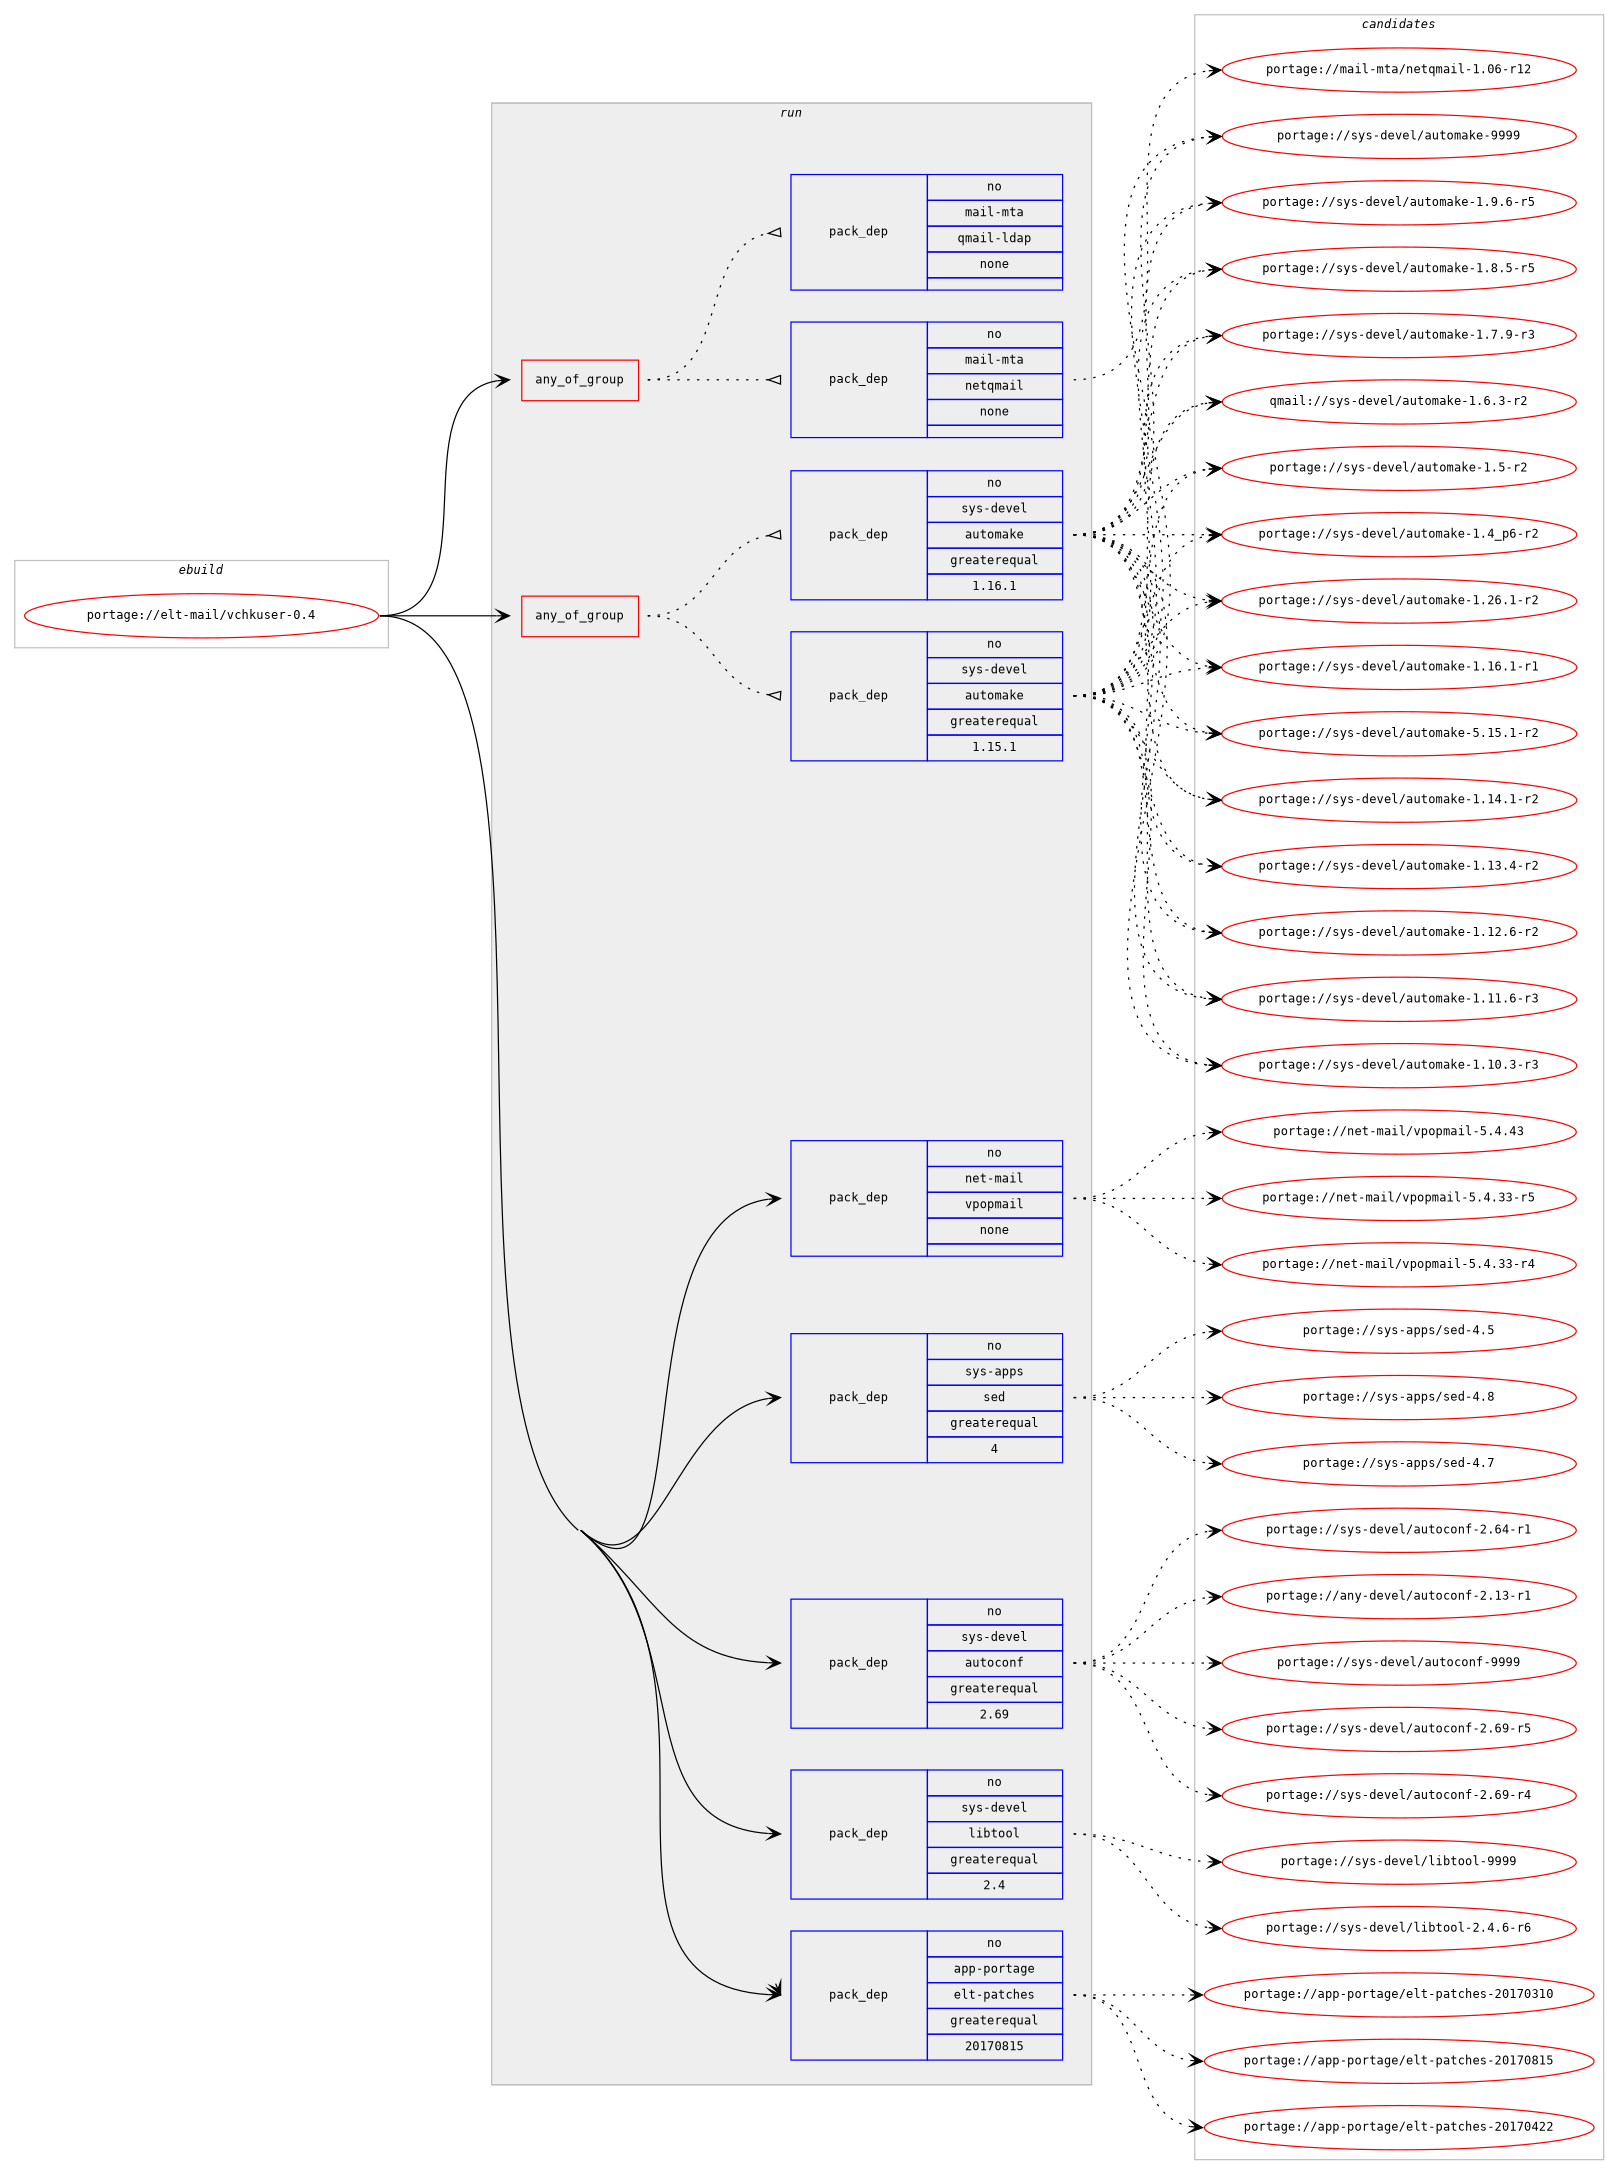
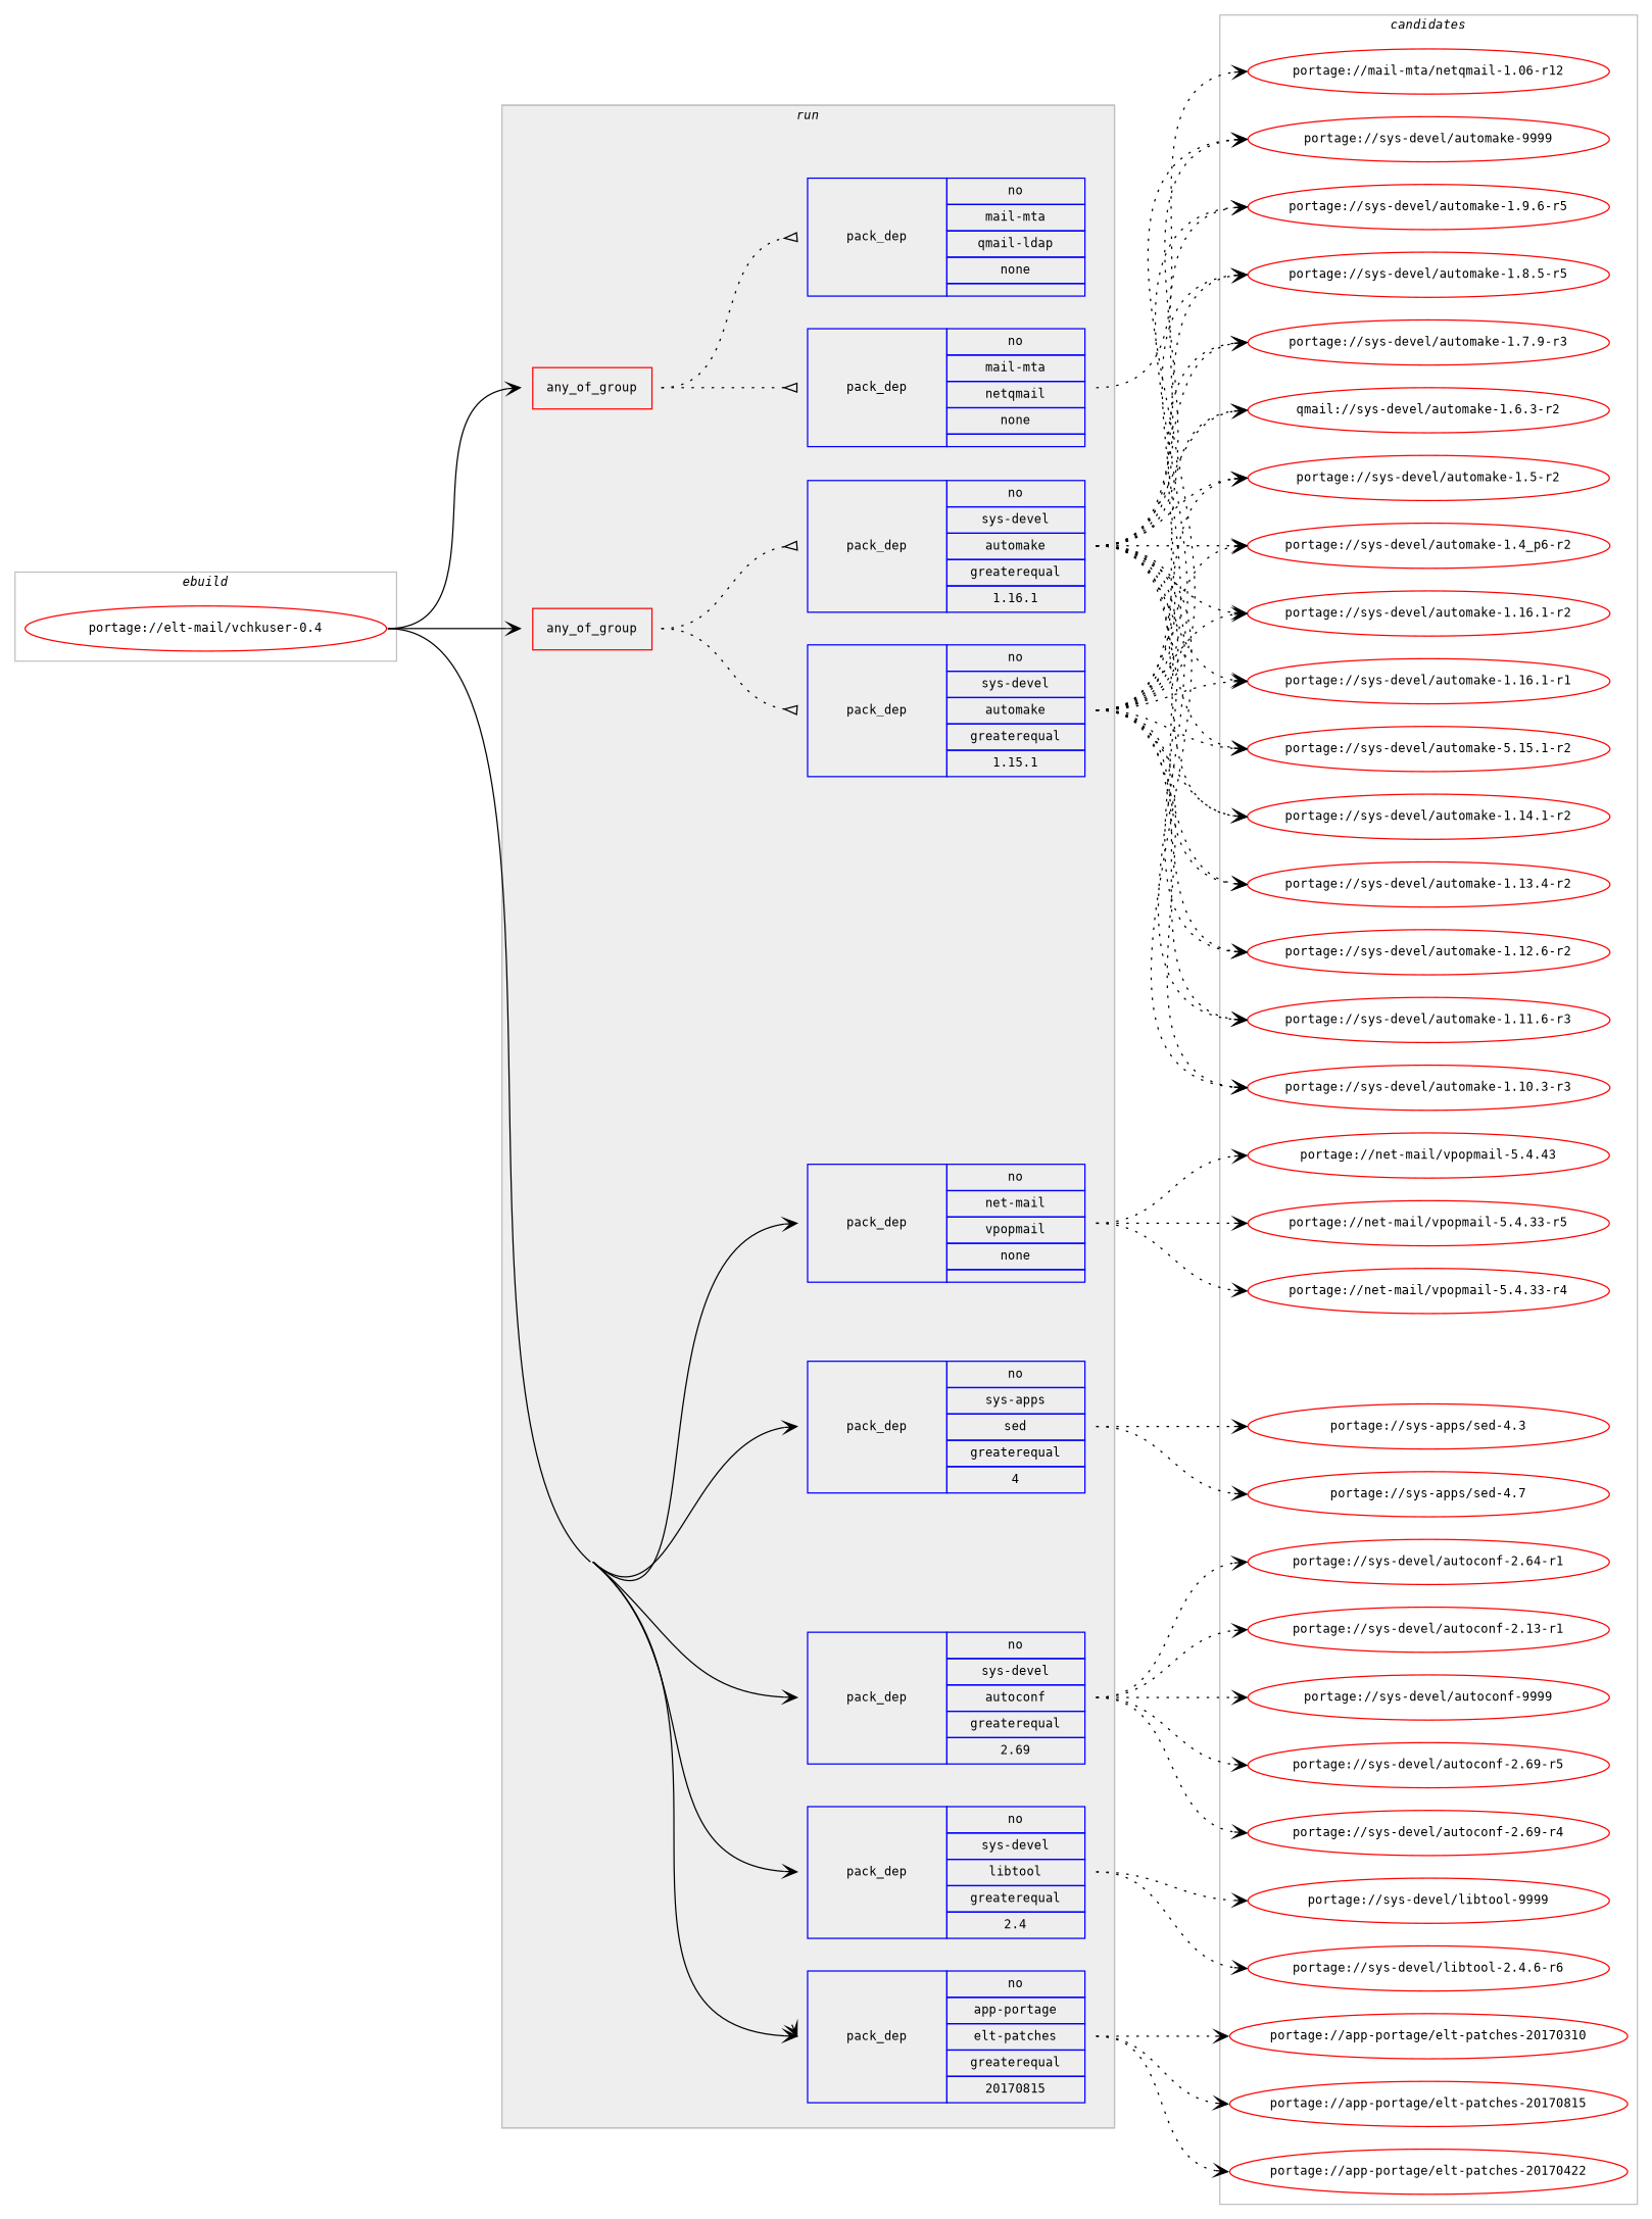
  digraph {
    compound=true
    concentrate=true
    fontname="DejaVu Sans Mono"
    fontsize=10
    newrank=true
    rankdir=LR
    ranksep=1.5
    node [color=red fontname="DejaVu Sans Mono" fontsize=10]
    edge [arrowhead=vee fontname="DejaVu Sans Mono" headport=w style=dotted tailport=e weight=100]
    n1 [label="portage://elt-mail/vchkuser-0.4" width=4]
    n2 [color=blue label=<<TABLE BORDER="0" CELLBORDER="1" CELLSPACING="0" CELLPADDING="4" WIDTH="220"><TR><TD ROWSPAN="6" CELLPADDING="30">pack_dep</TD></TR><TR><TD WIDTH="110">no</TD></TR><TR><TD>mail-mta</TD></TR><TR><TD>netqmail</TD></TR><TR><TD>none</TD></TR><TR><TD></TD></TR></TABLE>> shape=none]
    n3 [color=blue label=<<TABLE BORDER="0" CELLBORDER="1" CELLSPACING="0" CELLPADDING="4" WIDTH="220"><TR><TD ROWSPAN="6" CELLPADDING="30">pack_dep</TD></TR><TR><TD WIDTH="110">no</TD></TR><TR><TD>mail-mta</TD></TR><TR><TD>qmail-ldap</TD></TR><TR><TD>none</TD></TR><TR><TD></TD></TR></TABLE>> shape=none]
    n4 [label=<<TABLE BORDER="0" CELLBORDER="1" CELLSPACING="0" CELLPADDING="4"><TR><TD CELLPADDING="10">any_of_group</TD></TR></TABLE>> shape=none]
    n5 [color=blue label=<<TABLE BORDER="0" CELLBORDER="1" CELLSPACING="0" CELLPADDING="4" WIDTH="220"><TR><TD ROWSPAN="6" CELLPADDING="30">pack_dep</TD></TR><TR><TD WIDTH="110">no</TD></TR><TR><TD>sys-devel</TD></TR><TR><TD>automake</TD></TR><TR><TD>greaterequal</TD></TR><TR><TD>1.16.1</TD></TR></TABLE>> shape=none]
    n6 [color=blue label=<<TABLE BORDER="0" CELLBORDER="1" CELLSPACING="0" CELLPADDING="4" WIDTH="220"><TR><TD ROWSPAN="6" CELLPADDING="30">pack_dep</TD></TR><TR><TD WIDTH="110">no</TD></TR><TR><TD>sys-devel</TD></TR><TR><TD>automake</TD></TR><TR><TD>greaterequal</TD></TR><TR><TD>1.15.1</TD></TR></TABLE>> shape=none]
    n7 [label=<<TABLE BORDER="0" CELLBORDER="1" CELLSPACING="0" CELLPADDING="4"><TR><TD CELLPADDING="10">any_of_group</TD></TR></TABLE>> shape=none]
    n8 [color=blue label=<<TABLE BORDER="0" CELLBORDER="1" CELLSPACING="0" CELLPADDING="4" WIDTH="220"><TR><TD ROWSPAN="6" CELLPADDING="30">pack_dep</TD></TR><TR><TD WIDTH="110">no</TD></TR><TR><TD>app-portage</TD></TR><TR><TD>elt-patches</TD></TR><TR><TD>greaterequal</TD></TR><TR><TD>20170815</TD></TR></TABLE>> shape=none]
    n9 [color=blue label=<<TABLE BORDER="0" CELLBORDER="1" CELLSPACING="0" CELLPADDING="4" WIDTH="220"><TR><TD ROWSPAN="6" CELLPADDING="30">pack_dep</TD></TR><TR><TD WIDTH="110">no</TD></TR><TR><TD>net-mail</TD></TR><TR><TD>vpopmail</TD></TR><TR><TD>none</TD></TR><TR><TD></TD></TR></TABLE>> shape=none]
    n10 [color=blue label=<<TABLE BORDER="0" CELLBORDER="1" CELLSPACING="0" CELLPADDING="4" WIDTH="220"><TR><TD ROWSPAN="6" CELLPADDING="30">pack_dep</TD></TR><TR><TD WIDTH="110">no</TD></TR><TR><TD>sys-apps</TD></TR><TR><TD>sed</TD></TR><TR><TD>greaterequal</TD></TR><TR><TD>4</TD></TR></TABLE>> shape=none]
    n11 [color=blue label=<<TABLE BORDER="0" CELLBORDER="1" CELLSPACING="0" CELLPADDING="4" WIDTH="220"><TR><TD ROWSPAN="6" CELLPADDING="30">pack_dep</TD></TR><TR><TD WIDTH="110">no</TD></TR><TR><TD>sys-devel</TD></TR><TR><TD>autoconf</TD></TR><TR><TD>greaterequal</TD></TR><TR><TD>2.69</TD></TR></TABLE>> shape=none]
    n12 [color=blue label=<<TABLE BORDER="0" CELLBORDER="1" CELLSPACING="0" CELLPADDING="4" WIDTH="220"><TR><TD ROWSPAN="6" CELLPADDING="30">pack_dep</TD></TR><TR><TD WIDTH="110">no</TD></TR><TR><TD>sys-devel</TD></TR><TR><TD>libtool</TD></TR><TR><TD>greaterequal</TD></TR><TR><TD>2.4</TD></TR></TABLE>> shape=none]
    n13 [label="portage://mail-mta/netqmail-1.06-r12" width=4]
    n14 [label="portage://sys-devel/automake-9999" width=4]
    n15 [label="portage://sys-devel/automake-1.9.6-r5" width=4]
    n16 [label="portage://sys-devel/automake-1.8.5-r5" width=4]
    n17 [label="portage://sys-devel/automake-1.7.9-r3" width=4]
    n18 [label="qmail://sys-devel/automake-1.6.3-r2" width=4]
    n19 [label="portage://sys-devel/automake-1.5-r2" width=4]
    n20 [label="portage://sys-devel/automake-1.4_p6-r2" width=4]
-   n21 [label="portage://sys-devel/automake-1.26.1-r2" width=4]
+   n21 [label="portage://sys-devel/automake-1.16.1-r2" width=4]
    n22 [label="portage://sys-devel/automake-1.16.1-r1" width=4]
    n23 [label="portage://sys-devel/automake-5.15.1-r2" width=4]
    n24 [label="portage://sys-devel/automake-1.14.1-r2" width=4]
    n25 [label="portage://sys-devel/automake-1.13.4-r2" width=4]
    n26 [label="portage://sys-devel/automake-1.12.6-r2" width=4]
    n27 [label="portage://sys-devel/automake-1.11.6-r3" width=4]
    n28 [label="portage://sys-devel/automake-1.10.3-r3" width=4]
    n29 [label="portage://app-portage/elt-patches-20170815" width=4]
    n30 [label="portage://app-portage/elt-patches-20170422" width=4]
    n31 [label="portage://app-portage/elt-patches-20170310" width=4]
    n32 [label="portage://net-mail/vpopmail-5.4.33-r5" width=4]
    n33 [label="portage://net-mail/vpopmail-5.4.33-r4" width=4]
    n34 [label="portage://net-mail/vpopmail-5.4.43" width=4]
-   n35 [label="portage://sys-apps/sed-4.8" width=4]
+   n35 [label="portage://sys-apps/sed-4.3" width=4]
    n36 [label="portage://sys-apps/sed-4.7" width=4]
-   n37 [label="portage://sys-apps/sed-4.5" width=4]
    n38 [label="portage://sys-devel/autoconf-9999" width=4]
    n39 [label="portage://sys-devel/autoconf-2.69-r5" width=4]
    n40 [label="portage://sys-devel/autoconf-2.69-r4" width=4]
    n41 [label="portage://sys-devel/autoconf-2.64-r1" width=4]
-   n42 [label="portage://any-devel/autoconf-2.13-r1" width=4]
+   n42 [label="portage://sys-devel/autoconf-2.13-r1" width=4]
    n43 [label="portage://sys-devel/libtool-9999" width=4]
    n44 [label="portage://sys-devel/libtool-2.4.6-r6" width=4]
    subgraph cluster_1 {
      color=gray
      label=<<i>ebuild</i>>
      rank=same
      n1
    }
    subgraph cluster_2 {
      color=gray
      label=<<i>dependencies</i>>
      subgraph cluster_3 {
        color=gray
        fillcolor="#eeeeee"
        label=<<i>compile</i>>
        style=filled
        subgraph sub_4 {
          color=gray
          fillcolor="#eeeeee"
          label=<<i>compile</i>>
          style=filled
          n4
          subgraph sub_5 {
            color=gray
            fillcolor="#eeeeee"
            label=<<i>compile</i>>
            style=filled
            n2
          }
          subgraph sub_6 {
            color=gray
            fillcolor="#eeeeee"
            label=<<i>compile</i>>
            style=filled
            n3
          }
        }
        subgraph sub_7 {
          color=gray
          fillcolor="#eeeeee"
          label=<<i>compile</i>>
          style=filled
          n7
          subgraph sub_8 {
            color=gray
            fillcolor="#eeeeee"
            label=<<i>compile</i>>
            style=filled
            n5
          }
          subgraph sub_9 {
            color=gray
            fillcolor="#eeeeee"
            label=<<i>compile</i>>
            style=filled
            n6
          }
        }
        subgraph sub_10 {
          color=gray
          fillcolor="#eeeeee"
          label=<<i>compile</i>>
          style=filled
          n8
        }
        subgraph sub_11 {
          color=gray
          fillcolor="#eeeeee"
          label=<<i>compile</i>>
          style=filled
          n9
        }
        subgraph sub_12 {
          color=gray
          fillcolor="#eeeeee"
          label=<<i>compile</i>>
          style=filled
          n10
        }
        subgraph sub_13 {
          color=gray
          fillcolor="#eeeeee"
          label=<<i>compile</i>>
          style=filled
          n11
        }
        subgraph sub_14 {
          color=gray
          fillcolor="#eeeeee"
          label=<<i>compile</i>>
          style=filled
          n12
        }
      }
      subgraph cluster_15 {
        color=gray
        fillcolor="#eeeeee"
        label=<<i>compile and run</i>>
        style=filled
      }
      subgraph cluster_16 {
        color=gray
        fillcolor="#eeeeee"
        label=<<i>run</i>>
        style=filled
      }
    }
    subgraph cluster_17 {
      color=gray
      label=<<i>candidates</i>>
      rank=same
      subgraph sub_18 {
        color=black
        label=<<i>candidates</i>>
        nodesep=1
        rank=same
        n13
      }
      subgraph sub_19 {
        color=black
        label=<<i>candidates</i>>
        nodesep=1
        rank=same
      }
      subgraph sub_20 {
        color=black
        label=<<i>candidates</i>>
        nodesep=1
        rank=same
        n14
        n15
        n16
        n17
        n18
        n19
        n20
        n21
        n22
        n23
        n24
        n25
        n26
        n27
        n28
      }
      subgraph sub_21 {
        color=black
        label=<<i>candidates</i>>
        nodesep=1
        rank=same
        n14
        n15
        n16
        n17
        n18
        n19
        n20
        n21
        n22
        n23
        n24
        n25
        n26
        n27
        n28
      }
      subgraph sub_22 {
        color=black
        label=<<i>candidates</i>>
        nodesep=1
        rank=same
        n29
        n30
        n31
      }
      subgraph sub_23 {
        color=black
        label=<<i>candidates</i>>
        nodesep=1
        rank=same
        n32
        n33
        n34
      }
      subgraph sub_24 {
        color=black
        label=<<i>candidates</i>>
        nodesep=1
        rank=same
        n35
        n36
-       n37
      }
      subgraph sub_25 {
        color=black
        label=<<i>candidates</i>>
        nodesep=1
        rank=same
        n38
        n39
        n40
        n41
        n42
      }
      subgraph sub_26 {
        color=black
        label=<<i>candidates</i>>
        nodesep=1
        rank=same
        n43
        n44
      }
    }
    n1 -> n4 [style=solid weight=20]
    n1 -> n7 [style=solid weight=20]
    n1 -> n8 [style=solid weight=20]
    n1 -> n9 [style=solid weight=20]
    n1 -> n10 [style=solid weight=20]
    n1 -> n11 [style=solid weight=20]
    n1 -> n12 [style=solid weight=20]
    n2 -> n13
    n4 -> n2 [arrowhead=oinv weight=20]
    n4 -> n3 [arrowhead=oinv weight=20]
    n5 -> n14
    n5 -> n15
    n5 -> n16
    n5 -> n17
    n5 -> n18
    n5 -> n19
    n5 -> n20
    n5 -> n21
    n5 -> n22
    n5 -> n23
    n5 -> n24
    n5 -> n25
    n5 -> n26
    n5 -> n27
    n5 -> n28
    n6 -> n14
    n6 -> n15
    n6 -> n16
    n6 -> n17
    n6 -> n18
    n6 -> n19
    n6 -> n20
    n6 -> n21
    n6 -> n22
    n6 -> n23
    n6 -> n24
    n6 -> n25
    n6 -> n26
    n6 -> n27
    n6 -> n28
    n7 -> n5 [arrowhead=oinv weight=20]
    n7 -> n6 [arrowhead=oinv weight=20]
    n8 -> n29
    n8 -> n30
    n8 -> n31
    n9 -> n32
    n9 -> n33
    n9 -> n34
    n10 -> n35
    n10 -> n36
-   n10 -> n37
    n11 -> n38
    n11 -> n39
    n11 -> n40
    n11 -> n41
    n11 -> n42
    n12 -> n43
    n12 -> n44
  }
